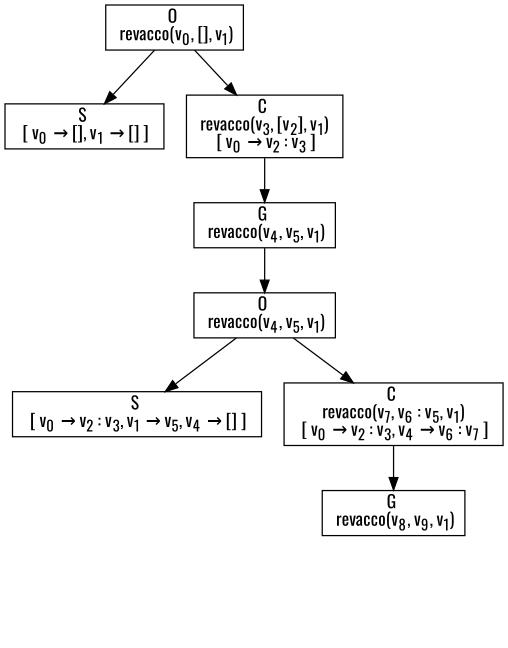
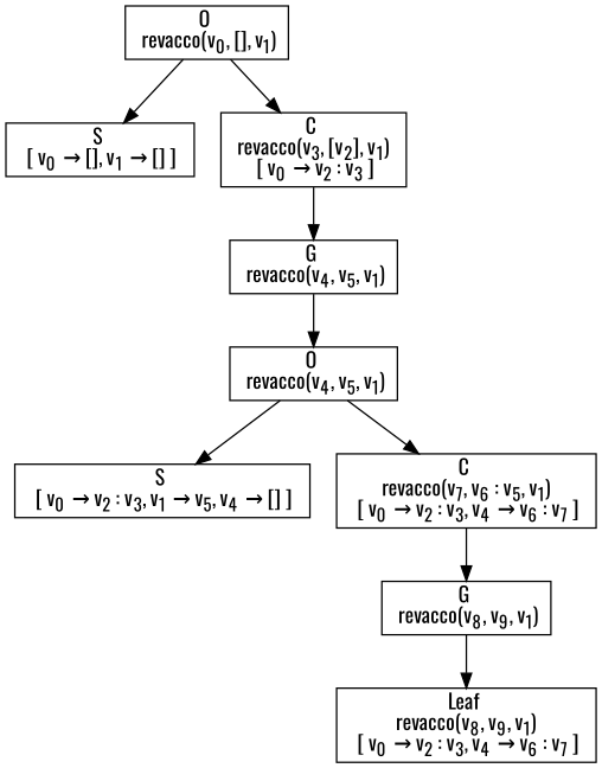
  digraph {
    rankdir=TB
    fontname=Oswald
    node [fillcolor=white shape=box style=filled fontname=Oswald]
    edge [fontname=Oswald]
    n1 [label=<O <BR/> revacco(v<SUB>0</SUB>, [], v<SUB>1</SUB>)>]
    n2 [label=<S <BR/>  [ v<SUB>0</SUB> &rarr; [], v<SUB>1</SUB> &rarr; [] ] >]
    n3 [label=<C <BR/> revacco(v<SUB>3</SUB>, [v<SUB>2</SUB>], v<SUB>1</SUB>) <BR/>  [ v<SUB>0</SUB> &rarr; v<SUB>2</SUB> : v<SUB>3</SUB> ] >]
    n4 [label=<G <BR/> revacco(v<SUB>4</SUB>, v<SUB>5</SUB>, v<SUB>1</SUB>)>]
    n5 [label=<O <BR/> revacco(v<SUB>4</SUB>, v<SUB>5</SUB>, v<SUB>1</SUB>)>]
    n6 [label=<S <BR/>  [ v<SUB>0</SUB> &rarr; v<SUB>2</SUB> : v<SUB>3</SUB>, v<SUB>1</SUB> &rarr; v<SUB>5</SUB>, v<SUB>4</SUB> &rarr; [] ] >]
    n7 [label=<C <BR/> revacco(v<SUB>7</SUB>, v<SUB>6</SUB> : v<SUB>5</SUB>, v<SUB>1</SUB>) <BR/>  [ v<SUB>0</SUB> &rarr; v<SUB>2</SUB> : v<SUB>3</SUB>, v<SUB>4</SUB> &rarr; v<SUB>6</SUB> : v<SUB>7</SUB> ] >]
    n8 [label=<G <BR/> revacco(v<SUB>8</SUB>, v<SUB>9</SUB>, v<SUB>1</SUB>)>]
+   n9 [label=<Leaf <BR/> revacco(v<SUB>8</SUB>, v<SUB>9</SUB>, v<SUB>1</SUB>) <BR/>  [ v<SUB>0</SUB> &rarr; v<SUB>2</SUB> : v<SUB>3</SUB>, v<SUB>4</SUB> &rarr; v<SUB>6</SUB> : v<SUB>7</SUB> ] >]
    n1 -> n2
    n1 -> n3
    n3 -> n4
    n4 -> n5
    n5 -> n6
    n5 -> n7
    n7 -> n8
+   n8 -> n9
  }
